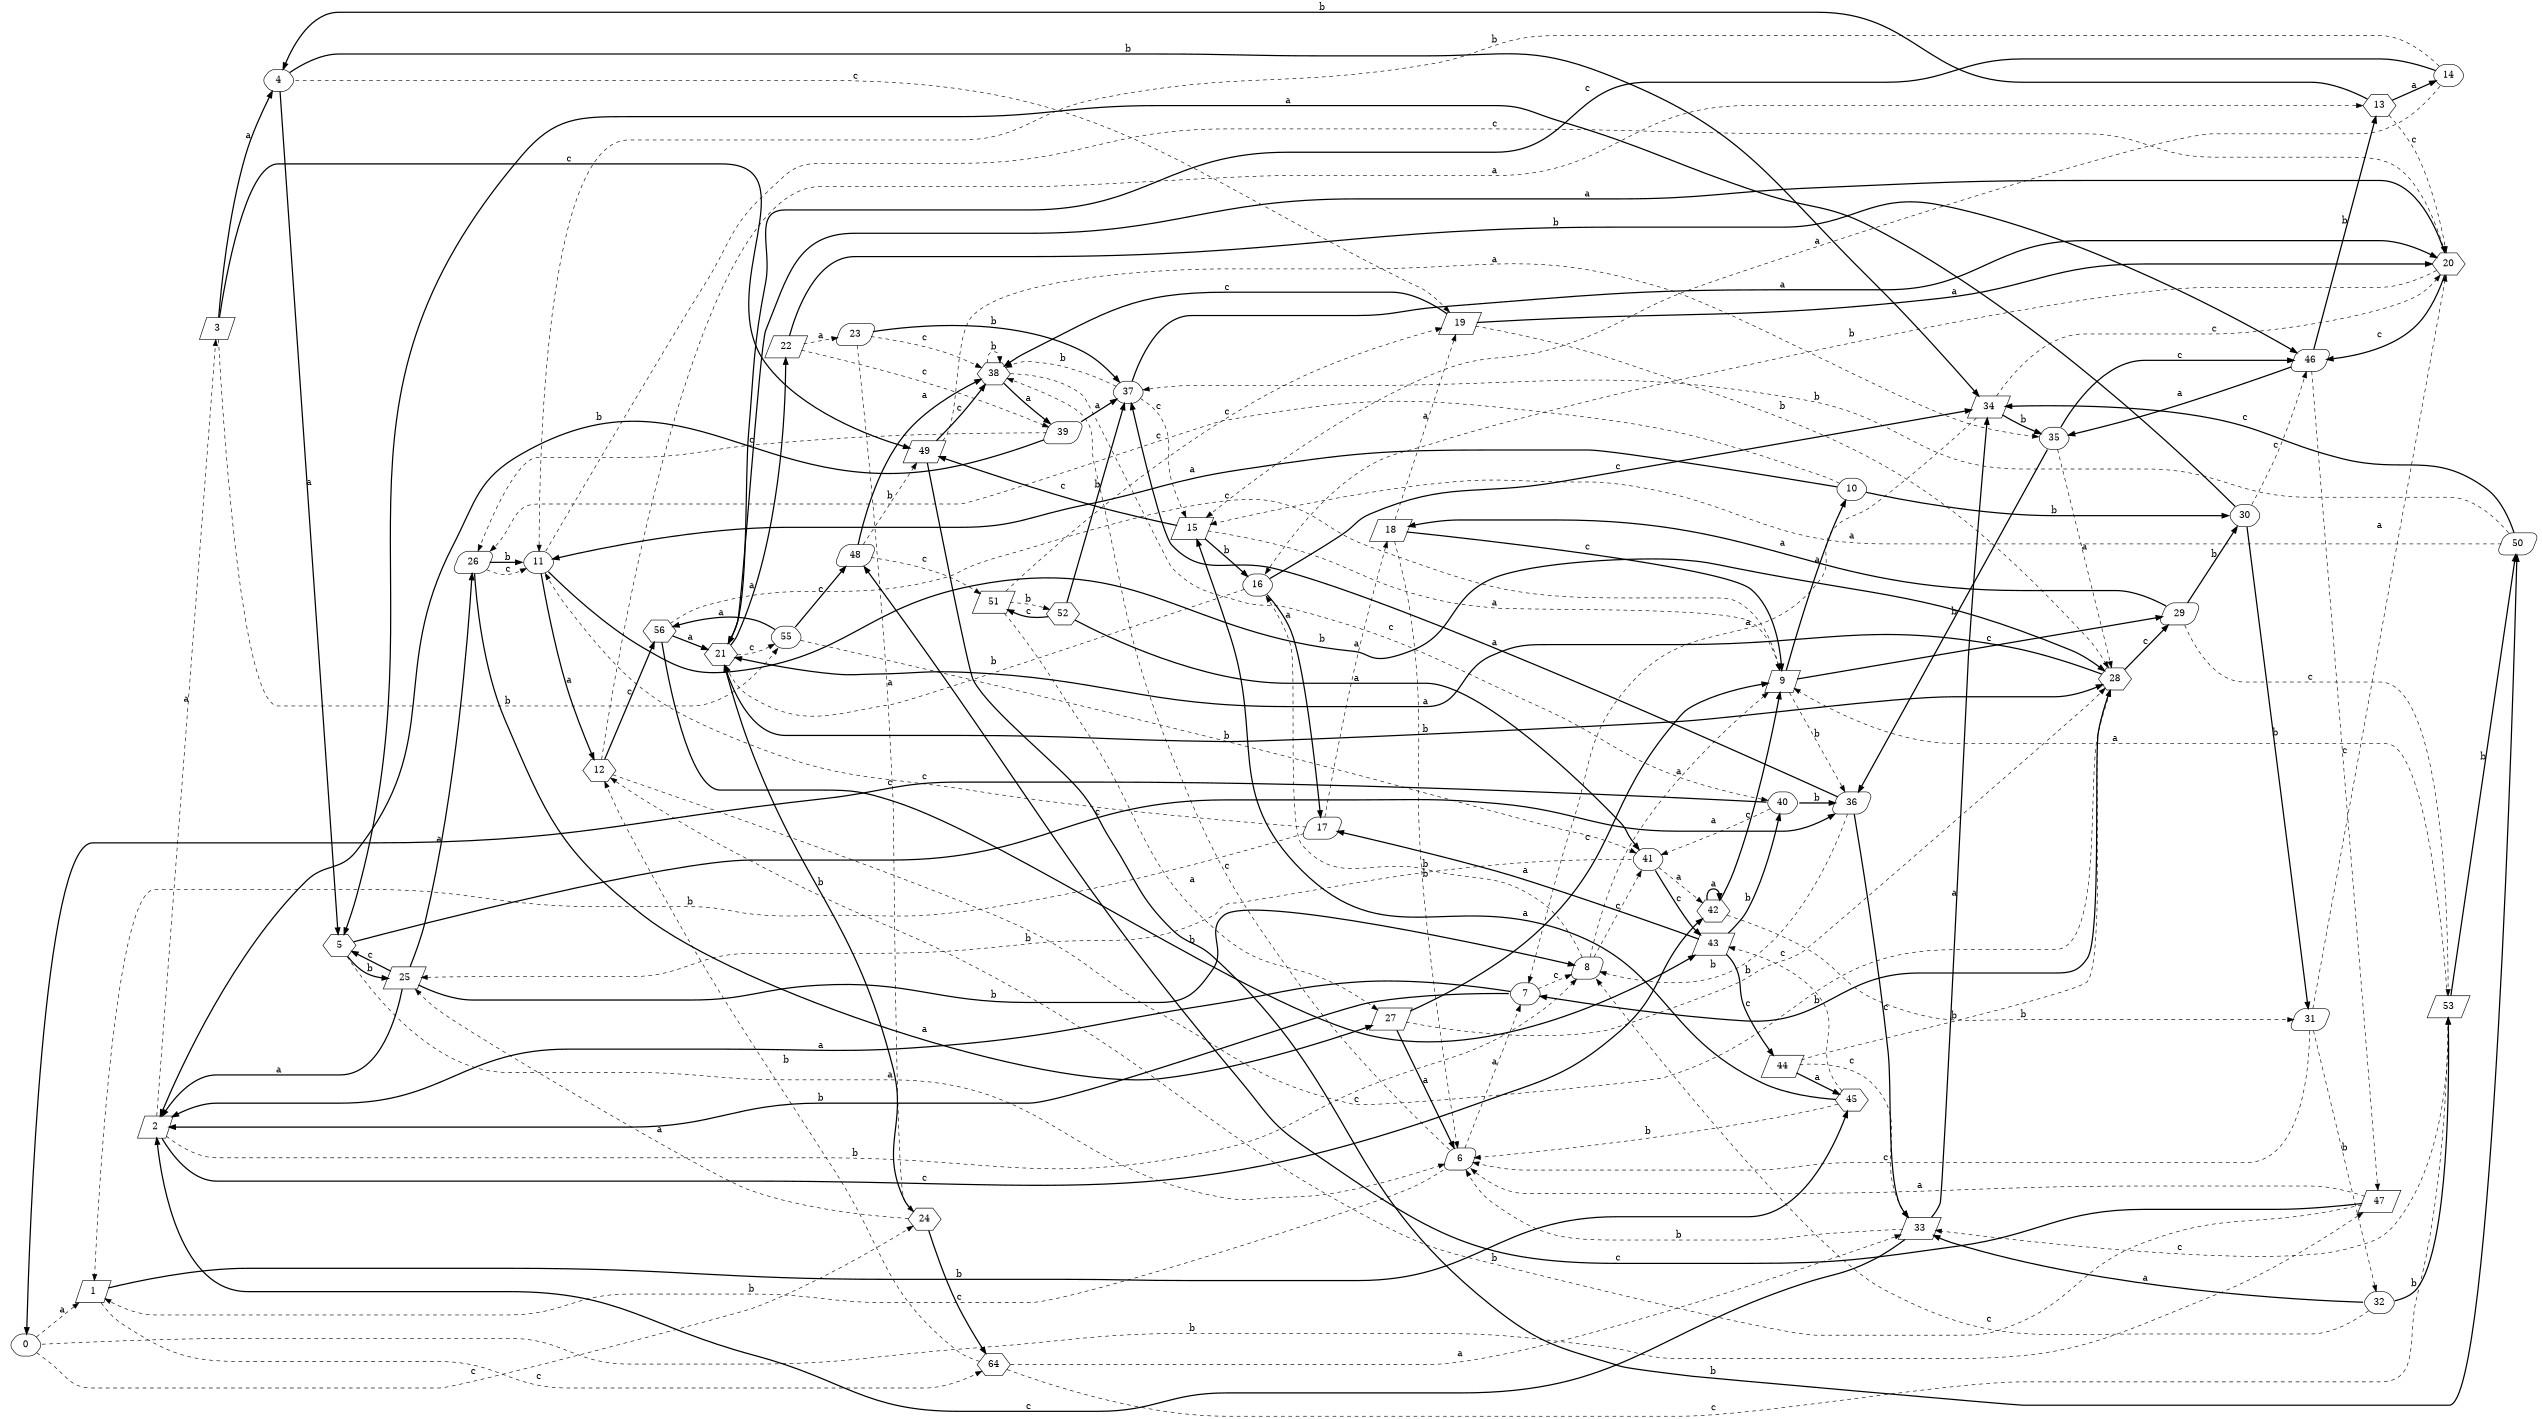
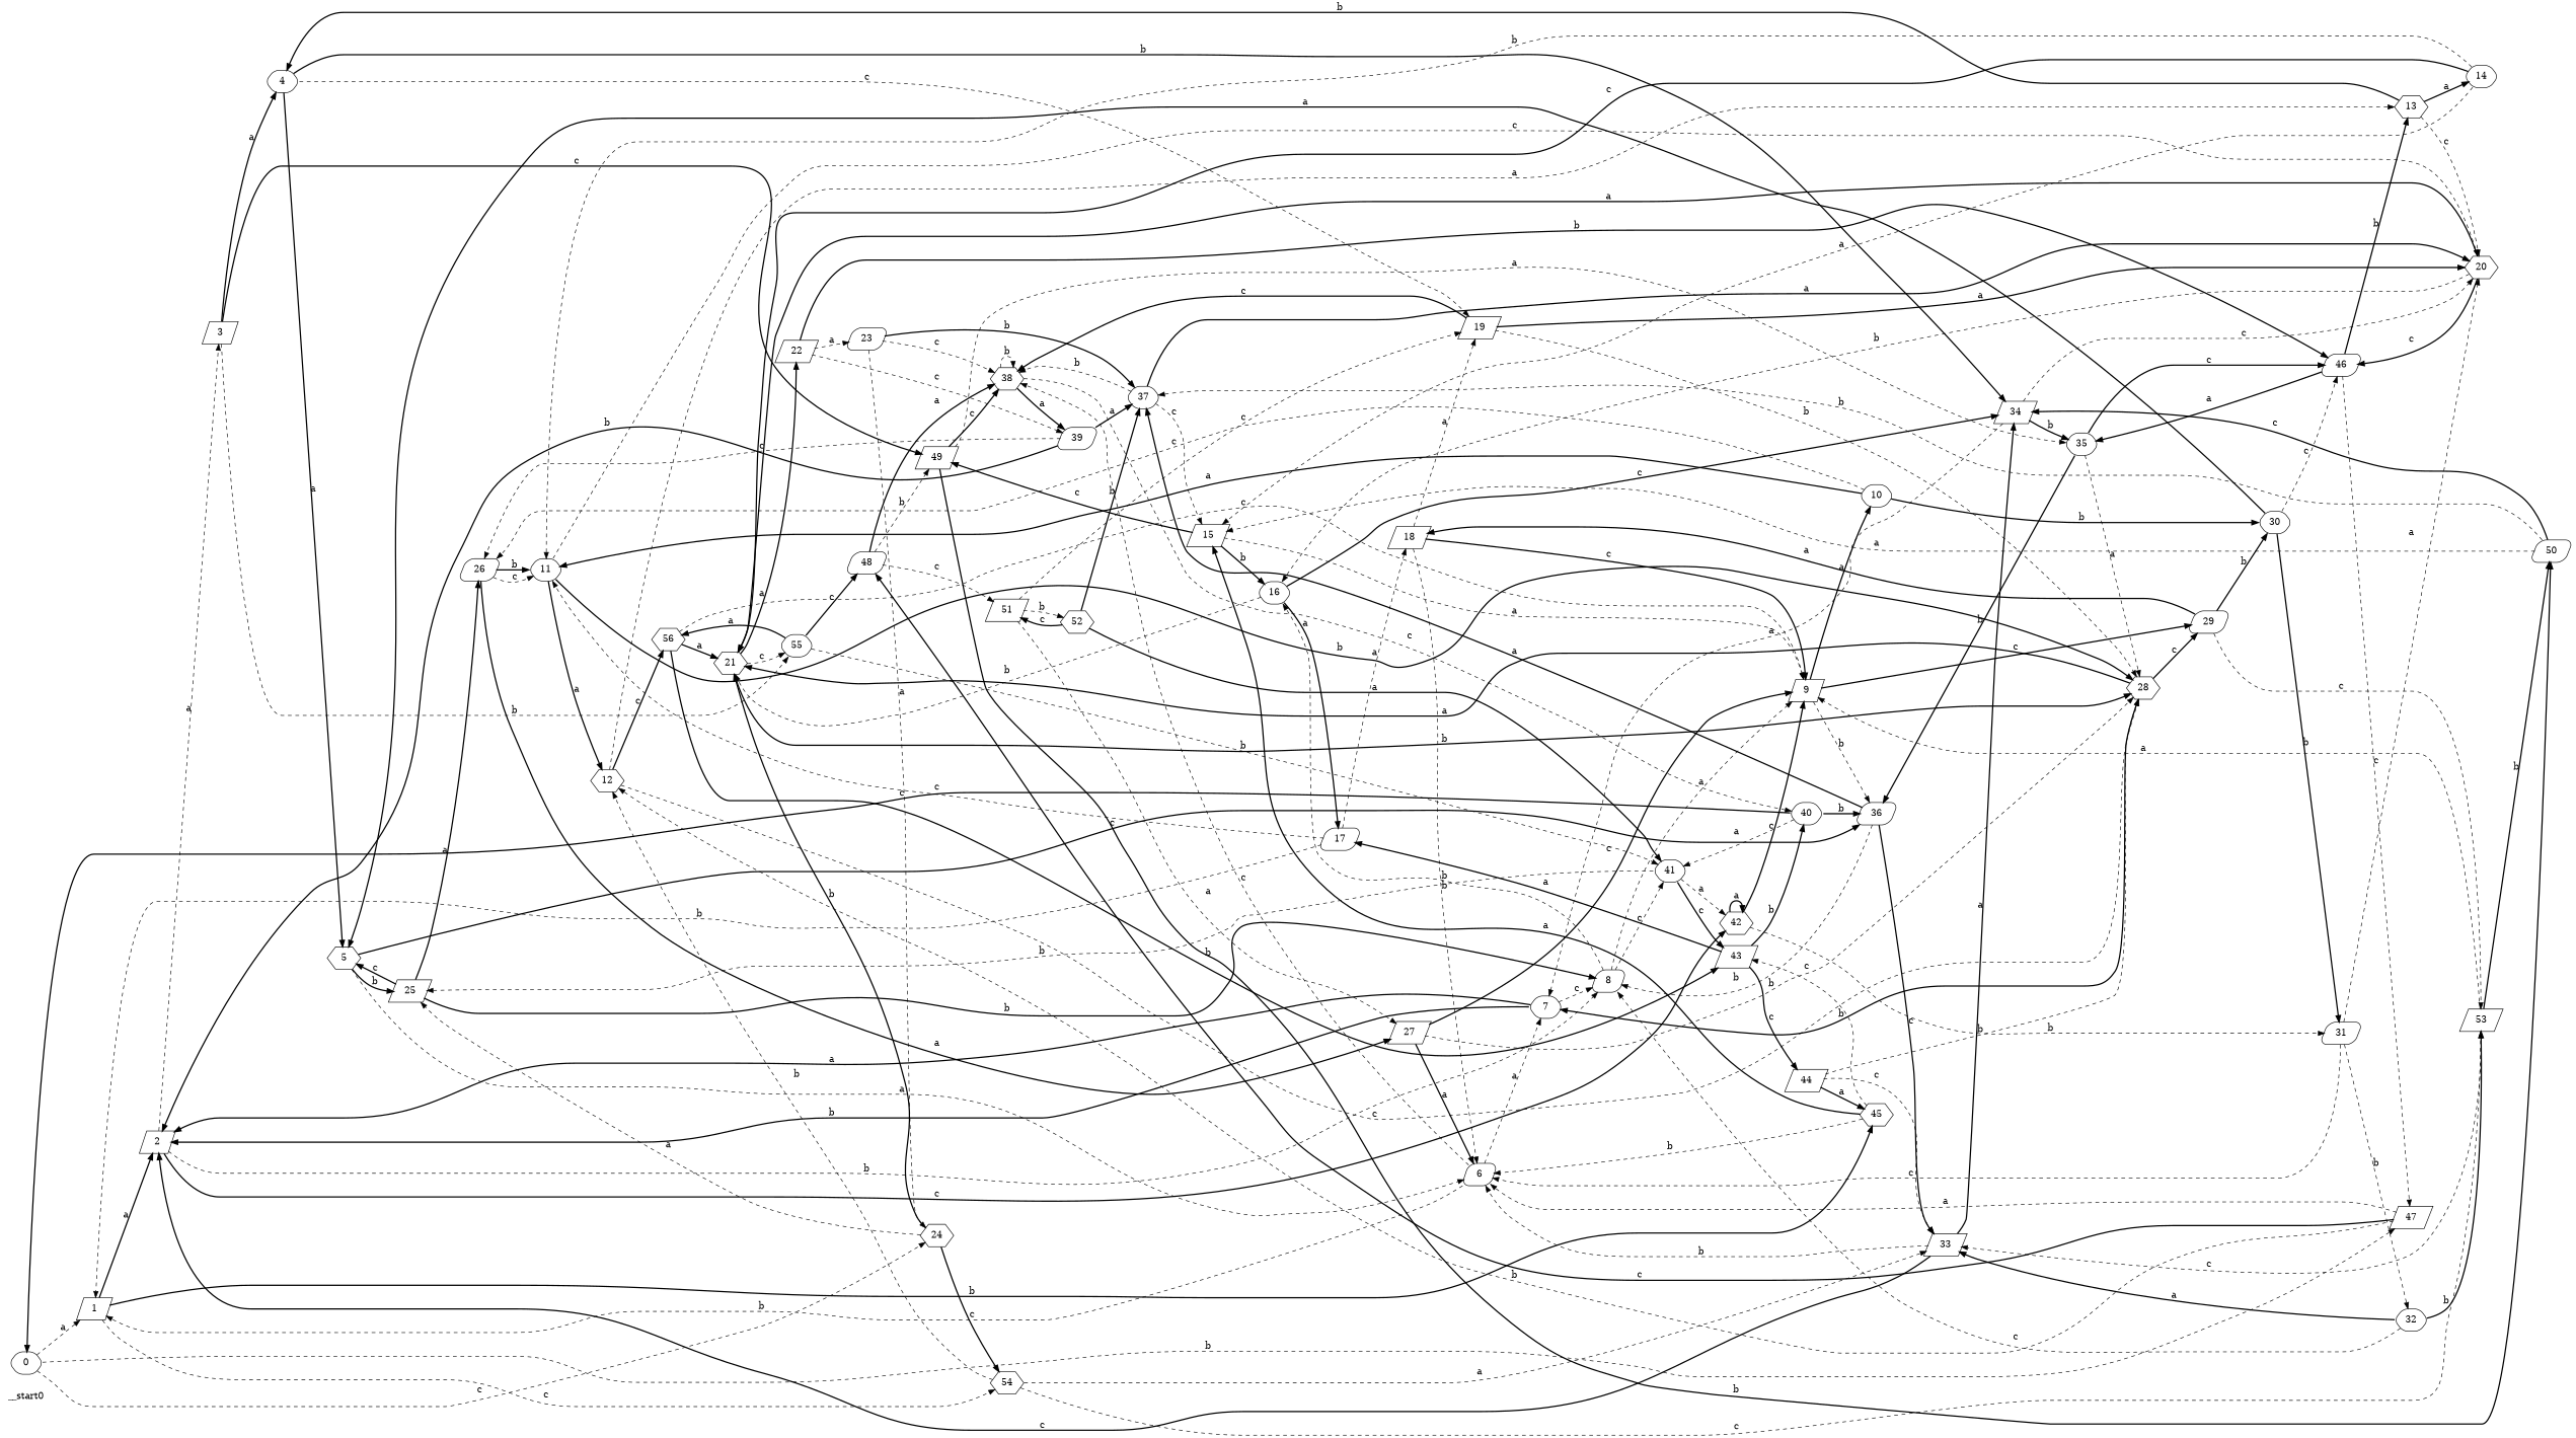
  digraph {
    rankdir=LR
    node [shape=parallelogram color=black fillcolor=white style=filled]
    edge [style=bold]
+   __start0 [shape=none color="" fillcolor="" style=""]
    n2 [label=0 shape=hexagon style="rounded,filled"]
    n3 [label=1]
    n4 [label=24 shape=hexagon]
    n5 [label=47]
    n6 [label=2]
    n7 [label=45 shape=hexagon]
-   n8 [label=64 shape=hexagon]
+   n8 [label=54 shape=hexagon]
    n9 [label=25]
    n10 [label=21 shape=hexagon]
    n11 [label=6 style="rounded,filled"]
    n12 [label=12 shape=hexagon]
    n13 [label=48 style="rounded,filled"]
    n14 [label=3]
    n15 [label=8 style="rounded,filled"]
    n16 [label=42 shape=hexagon]
    n17 [label=15]
    n18 [label=43]
    n19 [label=53]
    n20 [label=33]
    n21 [label=4 shape=hexagon style="rounded,filled"]
    n22 [label=49]
    n23 [label=55 shape=hexagon style="rounded,filled"]
    n24 [label=9]
    n25 [label=16 shape=hexagon style="rounded,filled"]
    n26 [label=41 shape=hexagon style="rounded,filled"]
    n27 [label=31 style="rounded,filled"]
    n28 [label=5 shape=hexagon]
    n29 [label=19]
    n30 [label=34]
    n31 [label=38 shape=hexagon]
    n32 [label=35 shape=hexagon style="rounded,filled"]
    n33 [label=50 style="rounded,filled"]
    n34 [label=56 shape=hexagon]
    n35 [label=36 style="rounded,filled"]
    n36 [label=20 shape=hexagon]
    n37 [label=28 shape=hexagon]
    n38 [label=7 shape=hexagon style="rounded,filled"]
    n39 [label=26 style="rounded,filled"]
    n40 [label=37 shape=hexagon style="rounded,filled"]
    n41 [label=39 style="rounded,filled"]
    n42 [label=40 shape=hexagon style="rounded,filled"]
    n43 [label=10 shape=hexagon style="rounded,filled"]
    n44 [label=29 style="rounded,filled"]
    n45 [label=17 style="rounded,filled"]
    n46 [label=11 shape=hexagon style="rounded,filled"]
    n47 [label=30 shape=hexagon style="rounded,filled"]
    n48 [label=18]
    n49 [label=27]
    n50 [label=46 style="rounded,filled"]
    n51 [label=13 shape=hexagon]
    n52 [label=14 shape=hexagon style="rounded,filled"]
    n53 [label=22]
    n54 [label=23 style="rounded,filled"]
    n55 [label=32 shape=hexagon style="rounded,filled"]
    n56 [label=44]
    n57 [label=51]
    n58 [label=52 shape=hexagon]
    n2 -> n3 [label=a style=dashed]
    n2 -> n4 [label=c style=dashed]
    n2 -> n5 [label=b style=dashed]
-   n9 -> n6 [label=a]
+   n3 -> n6 [label=a]
    n3 -> n7 [label=b]
    n3 -> n8 [label=c style=dashed]
    n4 -> n8 [label=c]
    n4 -> n9 [label=a style=dashed]
    n4 -> n10 [label=b]
    n5 -> n11 [label=a style=dashed]
    n5 -> n12 [label=b style=dashed]
    n5 -> n13 [label=c]
    n6 -> n14 [label=a style=dashed]
    n6 -> n15 [label=b style=dashed]
    n6 -> n16 [label=c]
    n7 -> n11 [label=b style=dashed]
    n7 -> n17 [label=a]
    n7 -> n18 [label=c style=dashed]
    n8 -> n12 [label=b style=dashed]
    n8 -> n19 [label=c style=dashed]
    n8 -> n20 [label=a style=dashed]
    n9 -> n15 [label=b]
    n9 -> n28 [label=c]
    n9 -> n39 [label=a]
    n10 -> n23 [label=c style=dashed]
    n10 -> n37 [label=b]
    n10 -> n53 [label=a]
    n11 -> n3 [label=b style=dashed]
    n11 -> n31 [label=c style=dashed]
    n11 -> n38 [label=a style=dashed]
    n12 -> n34 [label=c]
    n12 -> n37 [label=c style=dashed]
    n12 -> n51 [label=a style=dashed]
    n13 -> n22 [label=b style=dashed]
    n13 -> n31 [label=a]
    n13 -> n57 [label=c style=dashed]
    n14 -> n21 [label=a]
    n14 -> n22 [label=c]
    n14 -> n23 [label=b style=dashed]
    n15 -> n24 [label=a style=dashed]
    n15 -> n25 [label=b style=dashed]
    n15 -> n26 [label=c style=dashed]
    n16 -> n16 [label=a]
    n16 -> n24 [label=c]
    n16 -> n27 [label=b style=dashed]
    n17 -> n22 [label=c]
    n17 -> n24 [label=a style=dashed]
    n17 -> n25 [label=b]
    n18 -> n42 [label=b]
    n18 -> n45 [label=a]
    n18 -> n56 [label=c]
    n19 -> n20 [label=c style=dashed]
    n19 -> n24 [label=a style=dashed]
    n19 -> n33 [label=b]
    n20 -> n6 [label=c]
    n20 -> n11 [label=b style=dashed]
    n20 -> n30 [label=a]
    n21 -> n28 [label=a]
    n21 -> n29 [label=c style=dashed]
    n21 -> n30 [label=b]
    n22 -> n31 [label=c]
    n22 -> n32 [label=a style=dashed]
    n22 -> n33 [label=b]
    n23 -> n13 [label=c]
    n23 -> n26 [label=b style=dashed]
    n23 -> n34 [label=a]
    n24 -> n35 [label=b style=dashed]
    n24 -> n43 [label=a]
    n24 -> n44 [label=c]
    n25 -> n10 [label=b style=dashed]
    n25 -> n30 [label=c]
    n25 -> n45 [label=a]
    n26 -> n9 [label=b style=dashed]
    n26 -> n16 [label=a style=dashed]
    n26 -> n18 [label=c]
    n27 -> n11 [label=c style=dashed]
    n27 -> n36 [label=a style=dashed]
    n27 -> n55 [label=b style=dashed]
    n28 -> n9 [label=b]
    n28 -> n11 [label=a style=dashed]
    n28 -> n35 [label=c]
    n29 -> n31 [label=c]
    n29 -> n36 [label=a]
    n29 -> n37 [label=b style=dashed]
    n30 -> n32 [label=b]
    n30 -> n36 [label=c style=dashed]
    n30 -> n38 [label=a style=dashed]
    n31 -> n31 [label=b style=dashed]
    n31 -> n41 [label=a]
    n31 -> n42 [label=c style=dashed]
    n32 -> n35 [label=b]
    n32 -> n37 [label=a style=dashed]
    n32 -> n50 [label=c]
    n33 -> n17 [label=a style=dashed]
    n33 -> n30 [label=c]
    n33 -> n40 [label=b style=dashed]
    n34 -> n10 [label=a]
    n34 -> n18 [label=b]
    n34 -> n24 [label=c style=dashed]
    n35 -> n15 [label=b style=dashed]
    n35 -> n20 [label=c]
    n35 -> n40 [label=a]
    n36 -> n10 [label=a]
    n36 -> n25 [label=b style=dashed]
    n36 -> n50 [label=c]
    n37 -> n10 [label=a]
    n37 -> n38 [label=b]
    n37 -> n44 [label=c]
    n38 -> n6 [label=a]
    n38 -> n6 [label=b]
    n38 -> n15 [label=c style=dashed]
    n39 -> n46 [label=b]
    n39 -> n46 [label=c style=dashed]
    n39 -> n49 [label=a]
    n40 -> n17 [label=c style=dashed]
    n40 -> n31 [label=b style=dashed]
    n40 -> n36 [label=a]
    n41 -> n6 [label=b]
    n41 -> n39 [label=c style=dashed]
    n41 -> n40 [label=a]
    n42 -> n2 [label=c]
    n42 -> n26 [label=a style=dashed]
    n42 -> n35 [label=b]
    n43 -> n39 [label=c style=dashed]
    n43 -> n46 [label=a]
    n43 -> n47 [label=b]
    n44 -> n19 [label=c style=dashed]
    n44 -> n47 [label=b]
    n44 -> n48 [label=a]
    n45 -> n3 [label=b style=dashed]
    n45 -> n46 [label=c style=dashed]
    n45 -> n48 [label=a style=dashed]
    n46 -> n12 [label=a]
    n46 -> n36 [label=c style=dashed]
    n46 -> n37 [label=b]
    n47 -> n27 [label=b]
    n47 -> n28 [label=a]
    n47 -> n50 [label=c style=dashed]
    n48 -> n11 [label=b style=dashed]
    n48 -> n24 [label=c]
    n48 -> n29 [label=a style=dashed]
    n49 -> n11 [label=a]
    n49 -> n24 [label=c]
    n49 -> n37 [label=b style=dashed]
    n50 -> n5 [label=c style=dashed]
    n50 -> n32 [label=a]
    n50 -> n51 [label=b]
    n51 -> n21 [label=b]
    n51 -> n36 [label=c style=dashed]
    n51 -> n52 [label=a]
    n52 -> n10 [label=c]
    n52 -> n17 [label=a style=dashed]
    n52 -> n46 [label=b style=dashed]
    n53 -> n41 [label=c style=dashed]
    n53 -> n50 [label=b]
    n53 -> n54 [label=a style=dashed]
    n54 -> n4 [label=a style=dashed]
    n54 -> n31 [label=c style=dashed]
    n54 -> n40 [label=b]
    n55 -> n15 [label=c style=dashed]
    n55 -> n19 [label=b]
    n55 -> n20 [label=a]
    n56 -> n7 [label=a]
    n56 -> n20 [label=c style=dashed]
    n56 -> n37 [label=b style=dashed]
    n57 -> n29 [label=c style=dashed]
    n57 -> n49 [label=a style=dashed]
    n57 -> n58 [label=b style=dashed]
    n58 -> n26 [label=a]
    n58 -> n40 [label=b]
    n58 -> n57 [label=c]
  }
